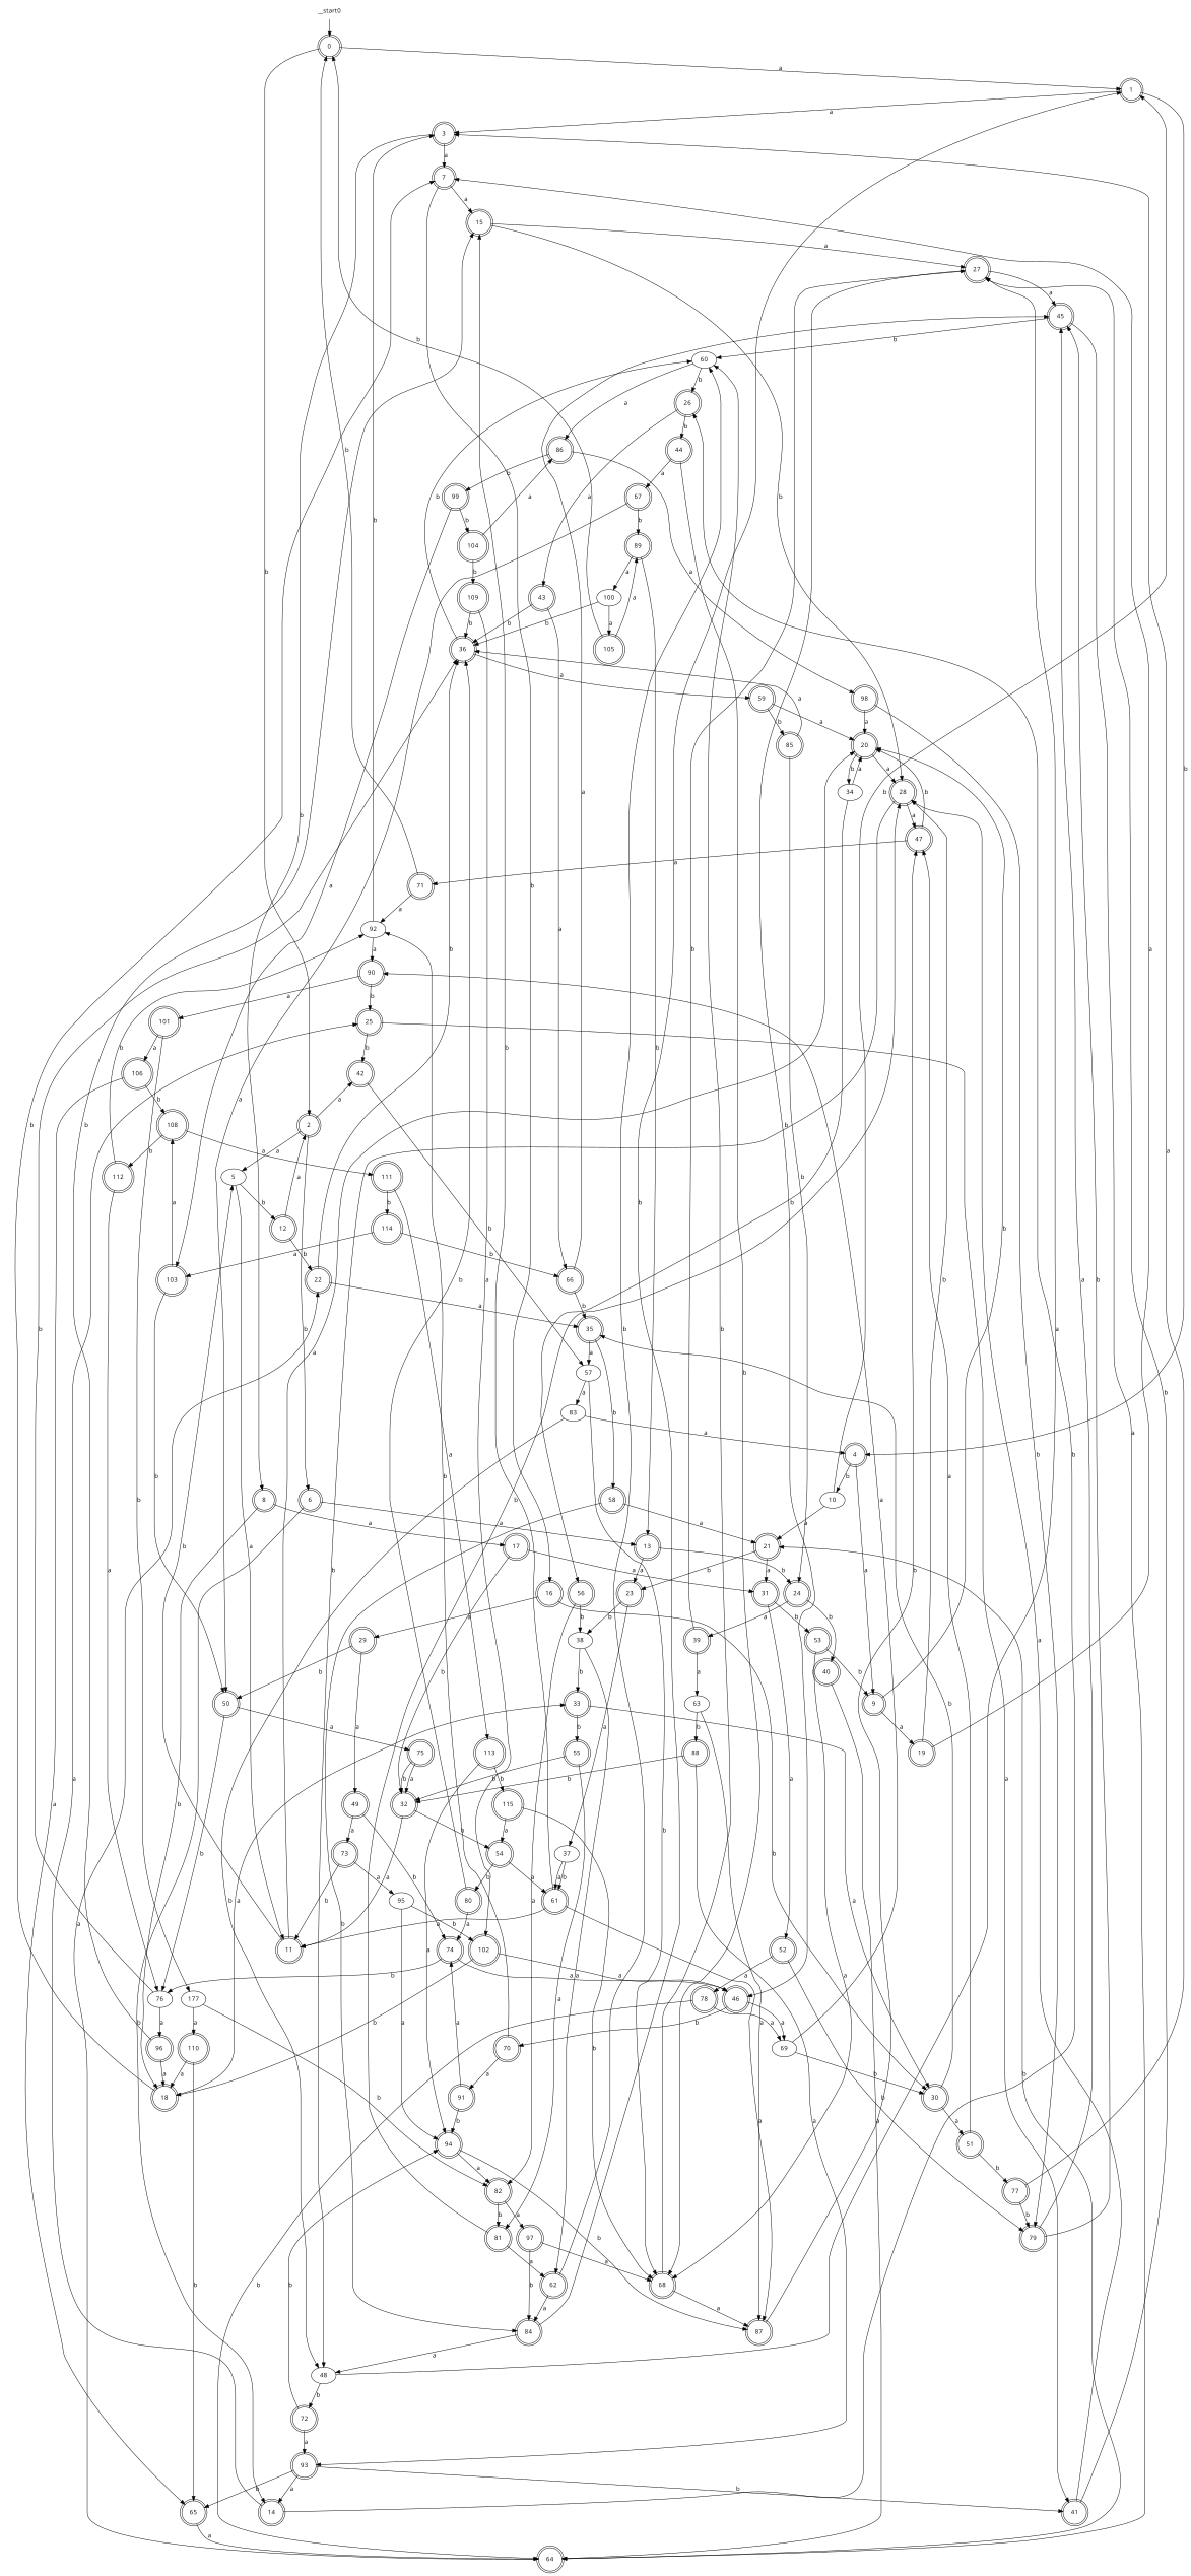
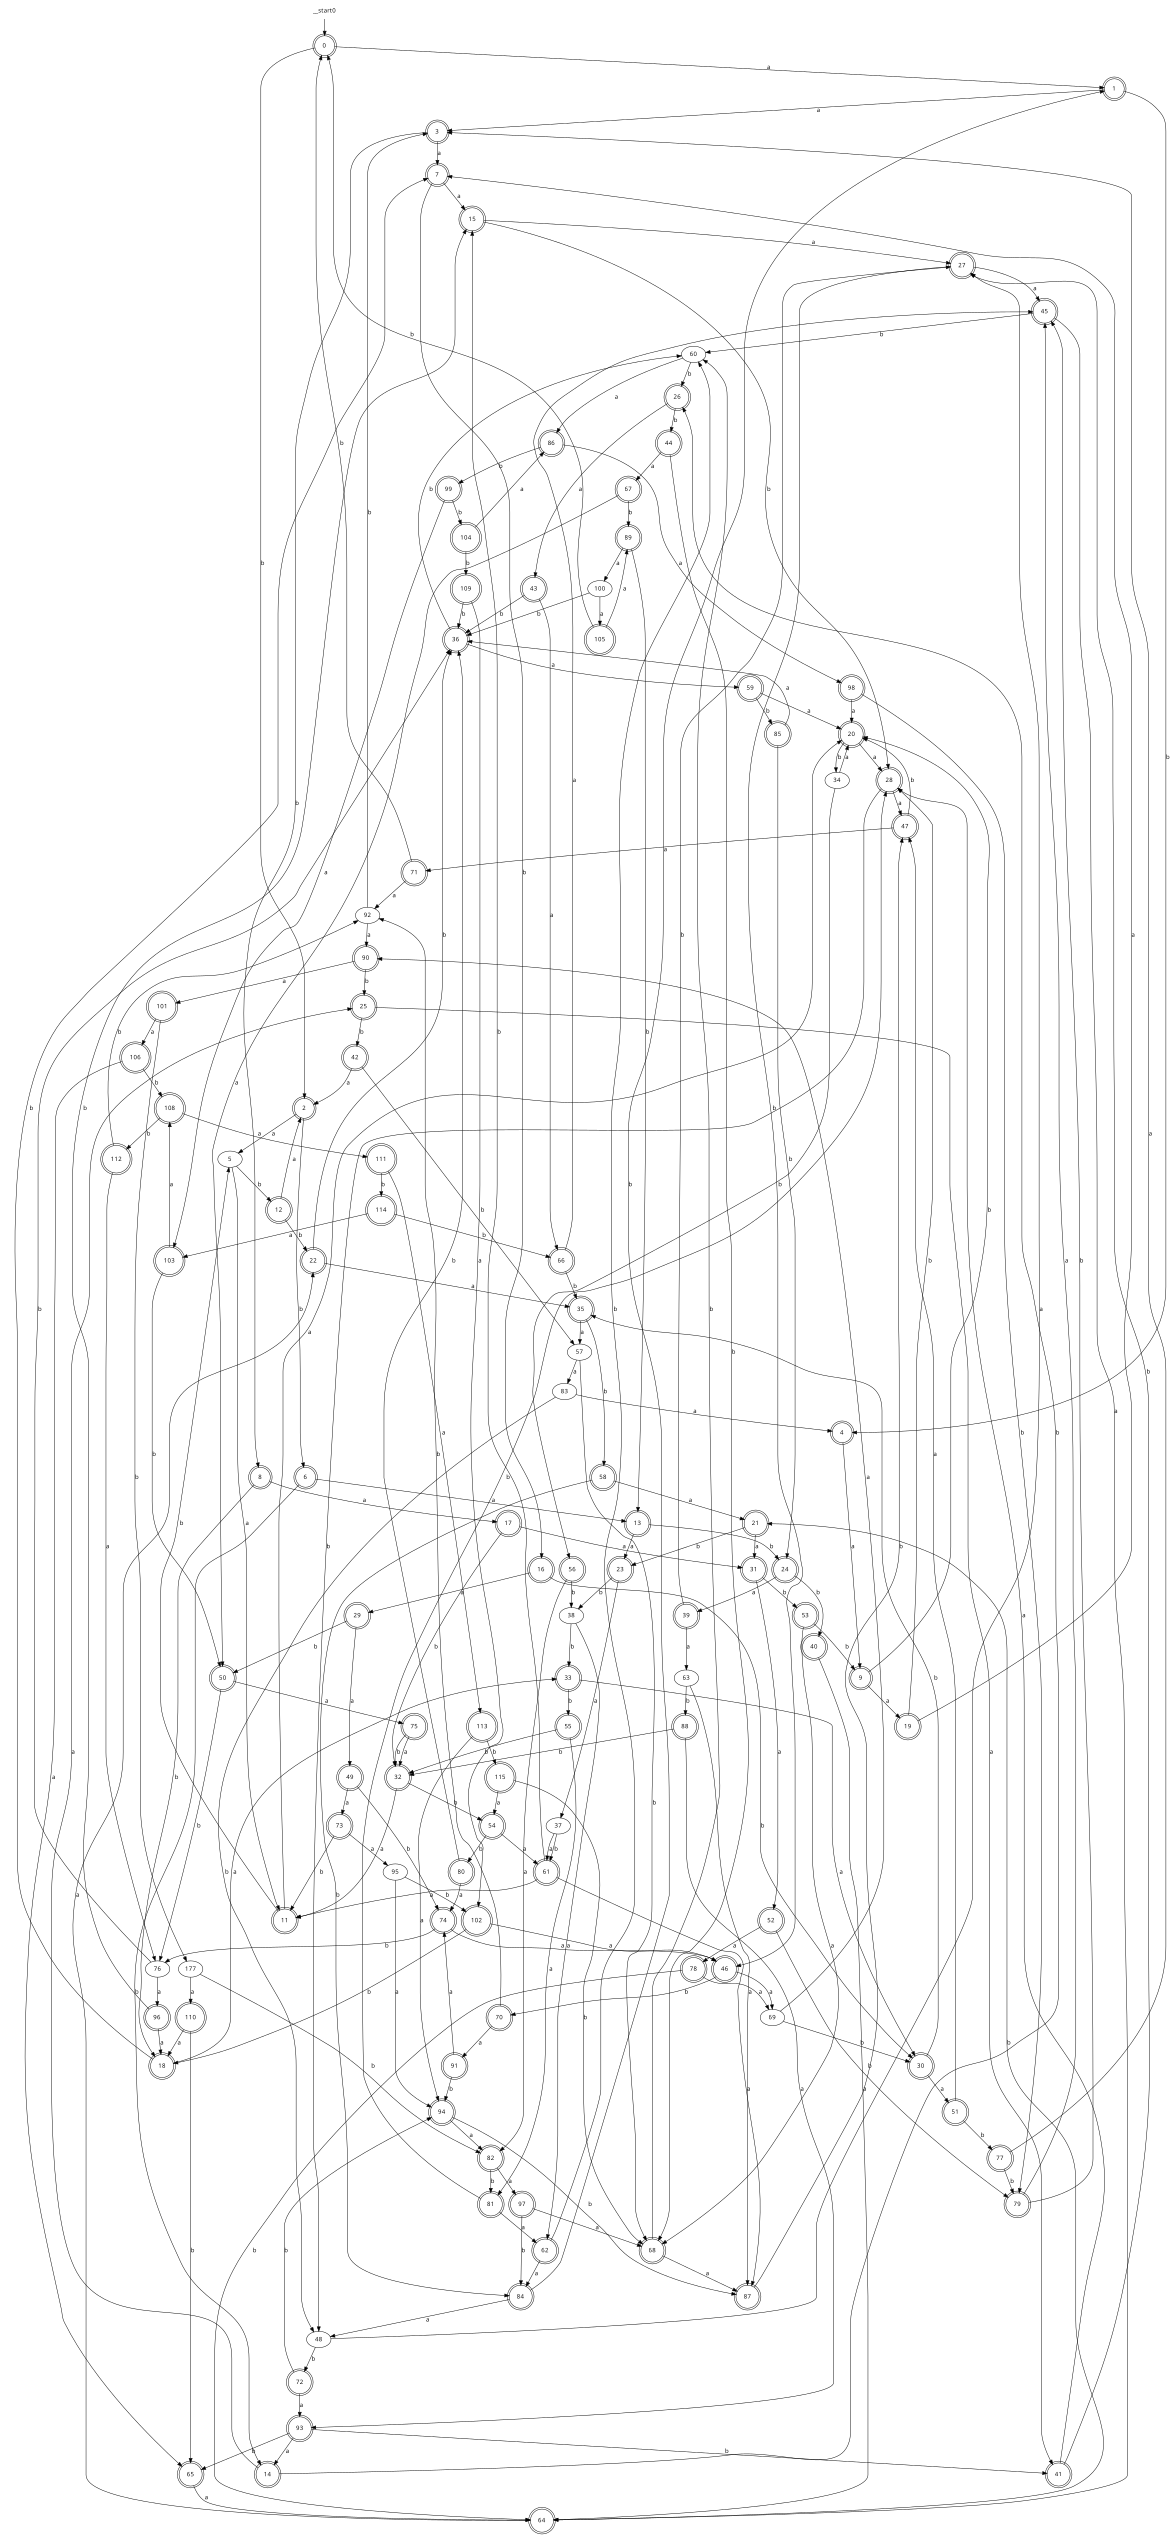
  digraph {
    fontname="Open Sans"
    node [fontname="Open Sans" shape=doublecircle]
    edge [fontname="Open Sans"]
    __start0 [shape=none]
    0
    1
    2
    3
    4
    5 [shape=""]
    6
    7
    8
    9
-   10 [shape=""]
    11
    12
    13
    14
    15
    16
    17
    18
    19
    20
    21
    22
    23
    24
    25
    26
    27
    28
    29
    30
    31
    32
    33
    34 [shape=""]
    35
    36
    37 [shape=""]
    38 [shape=""]
    39
    40
    41
    42
    43
    44
    45
    46
    47
    48 [shape=""]
    49
    50
    51
    52
    53
    54
    55
    56
    57 [shape=""]
    58
    59
    60 [shape=""]
    61
    62
    63 [shape=""]
    64
    66
    67
    68
    69 [shape=""]
    70
    71
    72
    73
    74
    75
    76 [shape=""]
    77
    78
    79
    80
    81
    82
    83 [shape=""]
    84
    85
    86
    87
    88
    65
    89
    90
    91
    92 [shape=""]
    93
    94
    95 [shape=""]
    96
    97
    98
    99
    100 [shape=""]
    101
    102
    103
    104
    105
    106
    n109 [label=177 shape=""]
    108
    109
    110
    111
    112
    113
    114
    115
    __start0 -> 0
    0 -> 1 [label=a]
    0 -> 2 [label=b]
    1 -> 3 [label=a]
    1 -> 4 [label=b]
    2 -> 5 [label=a]
    2 -> 6 [label=b]
    3 -> 7 [label=a]
    3 -> 8 [label=b]
    4 -> 9 [label=a]
-   4 -> 10 [label=b]
    5 -> 11 [label=a]
    5 -> 12 [label=b]
    6 -> 13 [label=a]
    6 -> 14 [label=b]
    7 -> 15 [label=a]
    7 -> 16 [label=b]
    8 -> 17 [label=a]
    8 -> 18 [label=b]
    9 -> 19 [label=a]
    9 -> 20 [label=b]
-   10 -> 1 [label=b]
-   10 -> 21 [label=a]
    11 -> 5 [label=b]
    11 -> 20 [label=a]
    12 -> 2 [label=a]
    12 -> 22 [label=b]
    13 -> 23 [label=a]
    13 -> 24 [label=b]
    14 -> 25 [label=a]
    14 -> 26 [label=b]
    15 -> 27 [label=a]
    15 -> 28 [label=b]
    16 -> 29 [label=a]
    16 -> 30 [label=b]
    17 -> 31 [label=a]
    17 -> 32 [label=b]
    18 -> 7 [label=b]
    18 -> 33 [label=a]
    19 -> 7 [label=a]
    19 -> 28 [label=b]
    20 -> 28 [label=a]
    20 -> 34 [label=b]
    21 -> 23 [label=b]
    21 -> 31 [label=a]
    22 -> 35 [label=a]
    22 -> 36 [label=b]
    23 -> 37 [label=a]
    23 -> 38 [label=b]
    24 -> 39 [label=a]
    24 -> 40 [label=b]
    25 -> 41 [label=a]
    25 -> 42 [label=b]
    26 -> 43 [label=a]
    26 -> 44 [label=b]
    27 -> 45 [label=a]
    27 -> 46 [label=b]
    28 -> 47 [label=a]
    28 -> 48 [label=b]
    29 -> 49 [label=a]
    29 -> 50 [label=b]
    30 -> 35 [label=b]
    30 -> 51 [label=a]
    31 -> 52 [label=a]
    31 -> 53 [label=b]
    32 -> 11 [label=a]
    32 -> 54 [label=b]
    33 -> 30 [label=a]
    33 -> 55 [label=b]
    34 -> 20 [label=a]
    34 -> 56 [label=b]
    35 -> 57 [label=a]
    35 -> 58 [label=b]
    36 -> 59 [label=a]
    36 -> 60 [label=b]
    37 -> 61 [label=a]
    37 -> 61 [label=b]
    38 -> 33 [label=b]
    38 -> 62 [label=a]
    39 -> 27 [label=b]
    39 -> 63 [label=a]
    40 -> 64 [label=a]
    41 -> 27 [label=b]
    41 -> 28 [label=a]
-   2 -> 42 [label=a]
+   42 -> 2 [label=a]
    42 -> 57 [label=b]
    43 -> 36 [label=b]
    43 -> 66 [label=a]
    44 -> 67 [label=a]
    44 -> 68 [label=b]
    45 -> 60 [label=b]
    45 -> 64 [label=a]
    46 -> 69 [label=a]
    46 -> 70 [label=b]
    47 -> 20 [label=b]
    47 -> 71 [label=a]
    48 -> 27 [label=a]
    48 -> 72 [label=b]
    49 -> 73 [label=a]
    49 -> 74 [label=b]
    50 -> 75 [label=a]
    50 -> 76 [label=b]
    51 -> 47 [label=a]
    51 -> 77 [label=b]
    52 -> 78 [label=a]
    52 -> 79 [label=b]
    53 -> 9 [label=b]
    53 -> 68 [label=a]
    54 -> 61 [label=a]
    54 -> 80 [label=b]
    55 -> 32 [label=b]
    55 -> 81 [label=a]
    56 -> 38 [label=b]
    56 -> 82 [label=a]
    57 -> 68 [label=b]
    57 -> 83 [label=a]
    58 -> 21 [label=a]
    58 -> 84 [label=b]
    59 -> 20 [label=a]
    59 -> 85 [label=b]
    60 -> 26 [label=b]
    60 -> 86 [label=a]
    61 -> 11 [label=a]
    61 -> 15 [label=b]
    61 -> 87 [label=a]
    62 -> 60 [label=b]
    62 -> 84 [label=a]
    63 -> 87 [label=a]
    63 -> 88 [label=b]
    64 -> 21 [label=b]
    64 -> 22 [label=a]
    66 -> 35 [label=b]
    66 -> 45 [label=a]
    67 -> 50 [label=a]
    67 -> 89 [label=b]
    68 -> 60 [label=b]
    68 -> 87 [label=a]
    69 -> 30 [label=b]
    69 -> 90 [label=a]
    70 -> 91 [label=a]
    70 -> 92 [label=b]
    71 -> 0 [label=b]
    71 -> 92 [label=a]
    72 -> 93 [label=a]
    72 -> 94 [label=b]
    73 -> 11 [label=b]
    73 -> 95 [label=a]
    74 -> 46 [label=a]
    74 -> 76 [label=b]
    75 -> 32 [label=a]
    75 -> 32 [label=b]
    76 -> 36 [label=b]
    76 -> 96 [label=a]
    77 -> 3 [label=a]
    77 -> 79 [label=b]
    78 -> 64 [label=b]
    78 -> 69 [label=a]
    79 -> 45 [label=a]
    79 -> 45 [label=b]
    80 -> 36 [label=b]
    80 -> 74 [label=a]
    81 -> 28 [label=b]
    81 -> 62 [label=a]
    82 -> 81 [label=b]
    82 -> 97 [label=a]
    83 -> 4 [label=a]
    83 -> 48 [label=b]
    84 -> 1 [label=b]
    84 -> 48 [label=a]
    85 -> 24 [label=b]
    85 -> 36 [label=a]
    86 -> 98 [label=a]
    86 -> 99 [label=b]
    87 -> 47 [label=b]
    88 -> 32 [label=b]
    88 -> 93 [label=a]
    65 -> 64 [label=a]
    89 -> 13 [label=b]
    89 -> 100 [label=a]
    90 -> 25 [label=b]
    90 -> 101 [label=a]
    91 -> 74 [label=a]
    91 -> 94 [label=b]
    92 -> 3 [label=b]
    92 -> 90 [label=a]
    93 -> 14 [label=a]
    93 -> 41 [label=b]
    93 -> 65 [label=b]
    94 -> 82 [label=a]
    94 -> 87 [label=b]
    95 -> 94 [label=a]
    95 -> 102 [label=b]
    96 -> 15 [label=b]
    96 -> 18 [label=a]
    97 -> 68 [label=a]
    97 -> 84 [label=b]
    98 -> 20 [label=a]
    98 -> 79 [label=b]
    99 -> 103 [label=a]
    99 -> 104 [label=b]
    100 -> 36 [label=b]
    100 -> 105 [label=a]
    101 -> 106 [label=a]
    101 -> n109 [label=b]
    102 -> 18 [label=b]
    102 -> 46 [label=a]
    103 -> 50 [label=b]
    103 -> 108 [label=a]
    104 -> 86 [label=a]
    104 -> 109 [label=b]
    105 -> 0 [label=b]
    105 -> 89 [label=a]
    106 -> 65 [label=a]
    106 -> 108 [label=b]
    n109 -> 82 [label=b]
    n109 -> 110 [label=a]
    108 -> 111 [label=a]
    108 -> 112 [label=b]
    109 -> 36 [label=b]
    109 -> 102 [label=a]
    110 -> 18 [label=a]
    110 -> 65 [label=b]
    111 -> 113 [label=a]
    111 -> 114 [label=b]
    112 -> 76 [label=a]
    112 -> 92 [label=b]
    113 -> 94 [label=a]
    113 -> 115 [label=b]
    114 -> 66 [label=b]
    114 -> 103 [label=a]
    115 -> 54 [label=a]
    115 -> 68 [label=b]
  }
